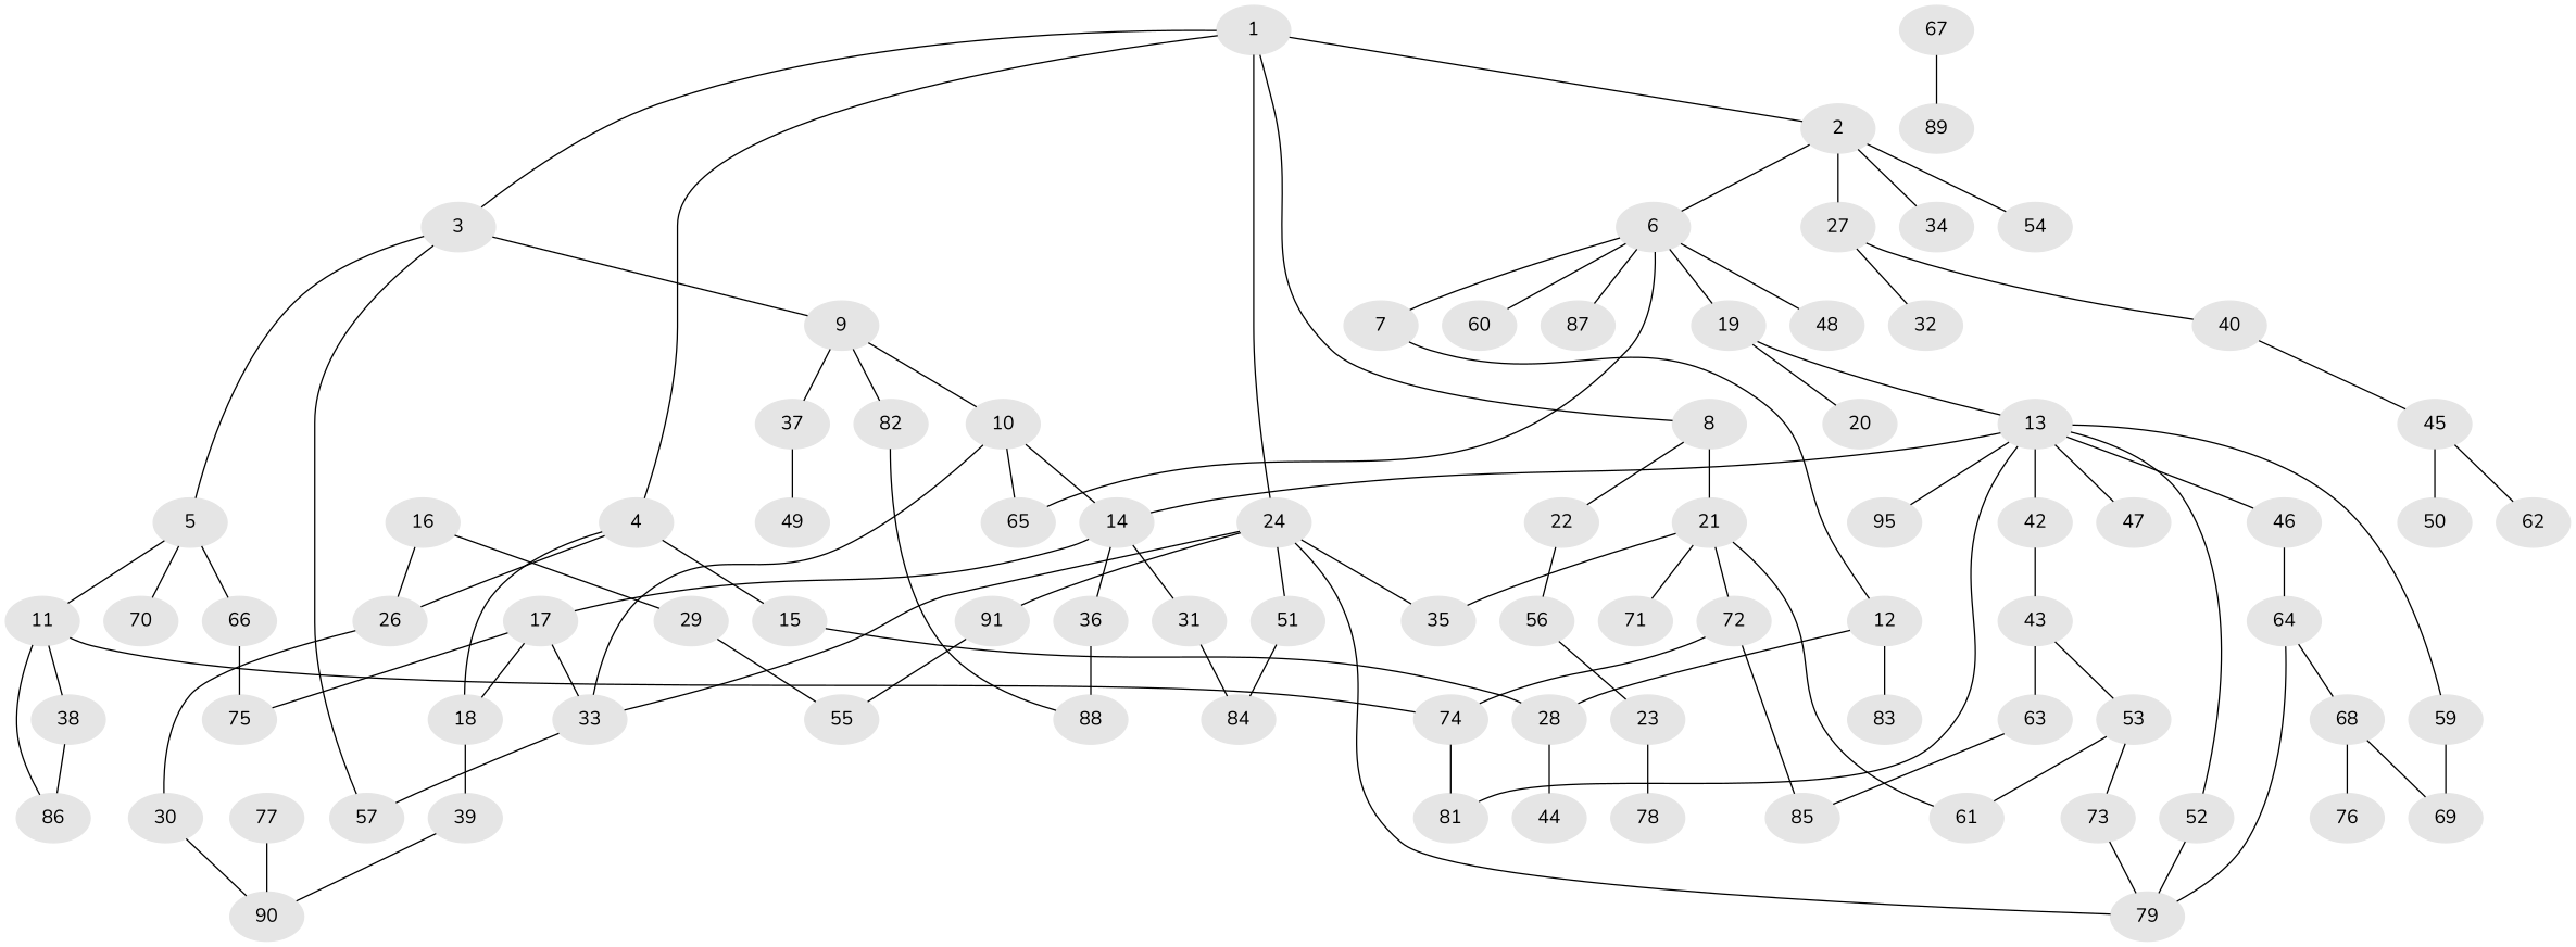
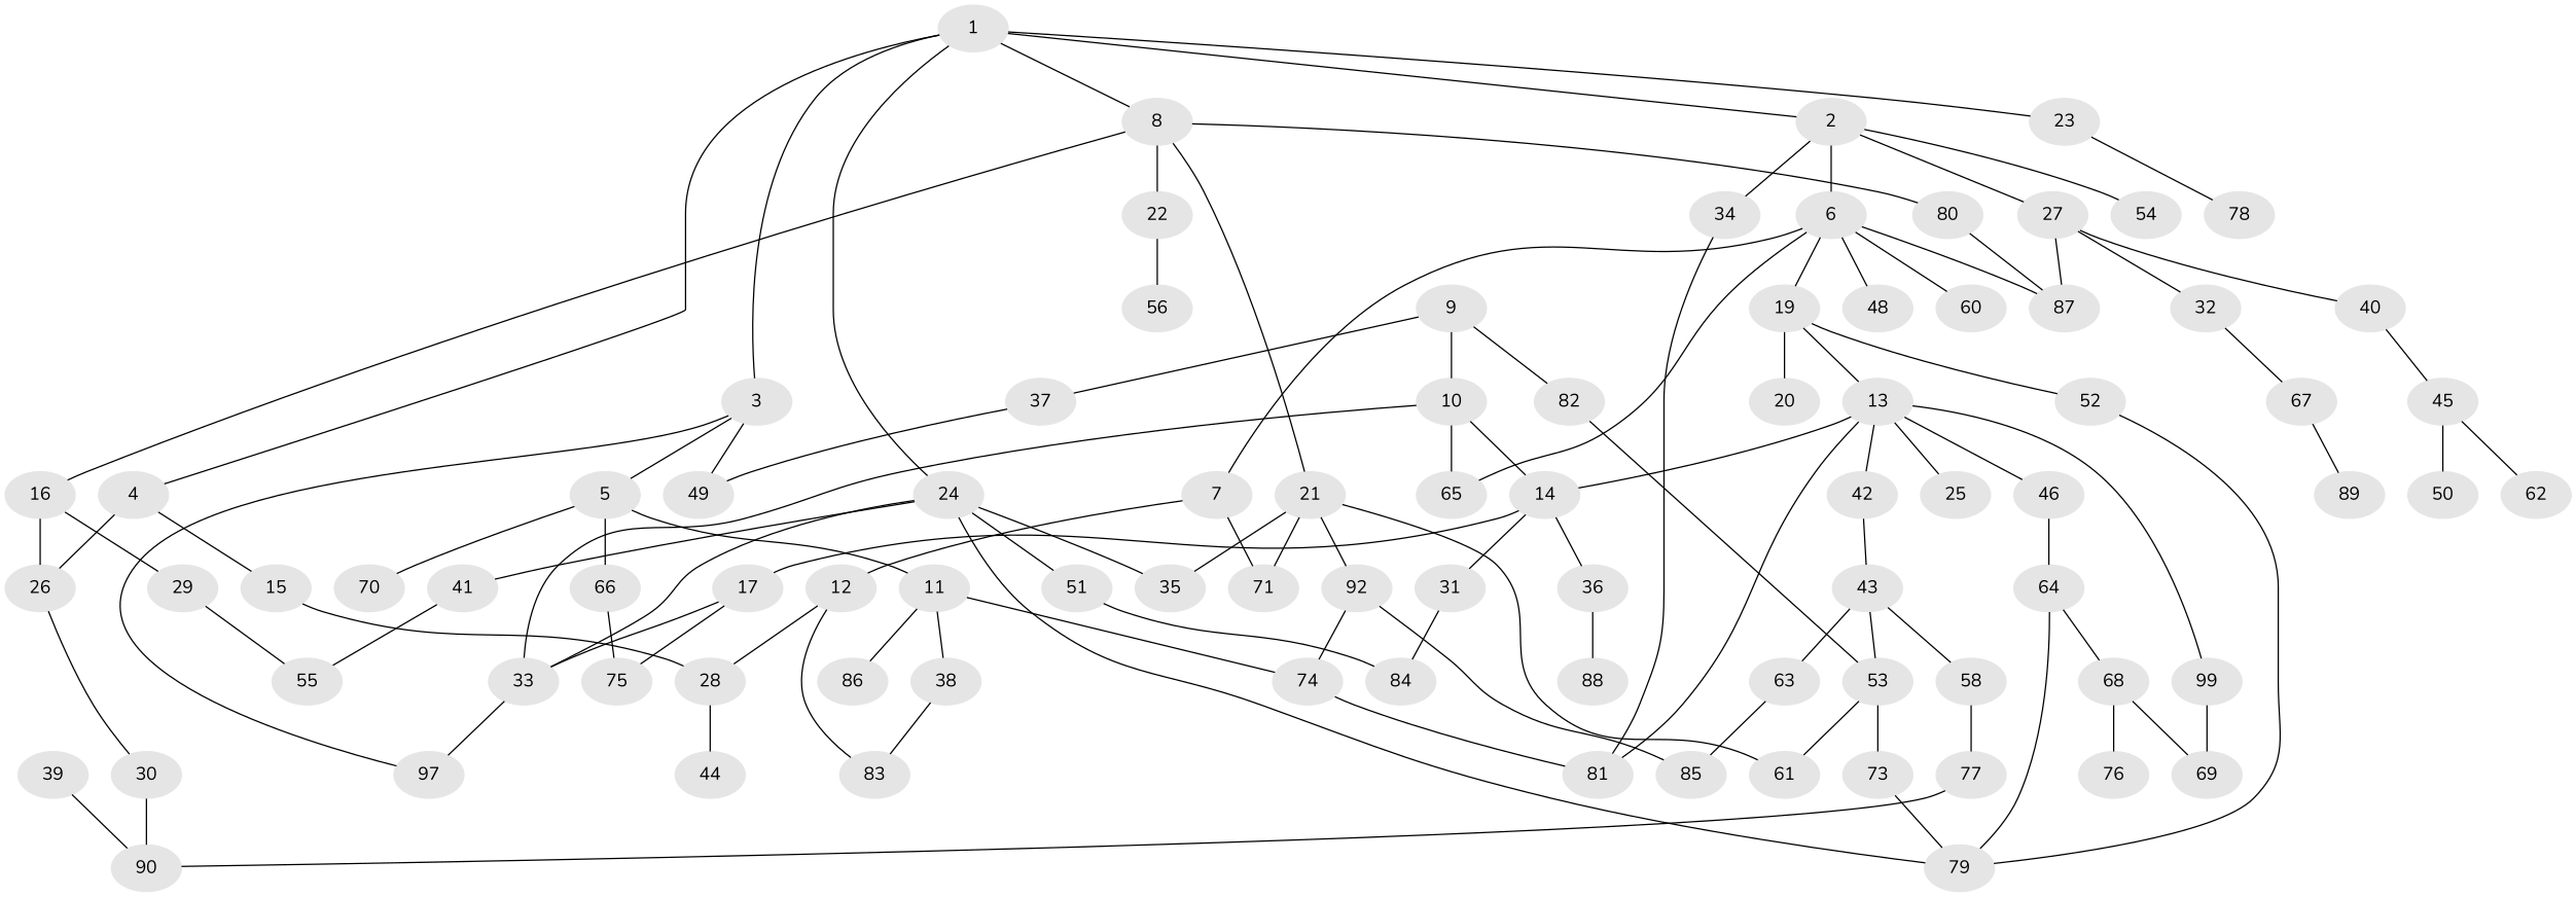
  graph {
    fontname=Nunito
    node [color=gray90 fontname=Nunito style=filled]
    edge [fontname=Nunito]
    1
    2
    3
    4
    8
    23
    24
    6
    27
    34
    54
    5
    9
-   57
+   57 [label=97]
    15
-   18
    26
    16
    21
    22
+   80
    78
    33
    35
-   41 [label=91]
+   41
    51
    79
    7
    19
    48
    60
    65
    87
    32
    40
    81
    11
    66
    70
    10
    37
    82
    28
    39
    30
    38
    74
    86
    75
    12
    71
    13
    14
-   25 [label=95]
+   25
    42
    46
-   47
    52
-   59
+   59 [label=99]
    20
    83
    29
    61
-   72
+   72 [label=92]
    56
    49
    88
    17
    31
    36
    44
    43
    64
    69
    84
    55
    90
    85
    67
    45
    89
    50
    62
    53
+   58
    63
    73
    77
    68
    76
    1 -- 2
    1 -- 3
    1 -- 4
    1 -- 8
-   56 -- 23
+   1 -- 23
    1 -- 24
    2 -- 6
    2 -- 27
    2 -- 34
    2 -- 54
    3 -- 5
-   3 -- 9
+   3 -- 49
    3 -- 57
    4 -- 15
-   4 -- 18
    4 -- 26
+   8 -- 16
    8 -- 21
    8 -- 22
+   8 -- 80
    23 -- 78
    24 -- 33
    24 -- 35
    24 -- 41
    24 -- 51
    24 -- 79
    6 -- 7
    6 -- 19
    6 -- 48
    6 -- 60
    6 -- 65
    6 -- 87
+   27 -- 87
    27 -- 32
    27 -- 40
+   34 -- 81
    5 -- 11
    5 -- 66
    5 -- 70
    9 -- 10
    9 -- 37
    9 -- 82
    15 -- 28
-   18 -- 39
    26 -- 30
    16 -- 26
    16 -- 29
    21 -- 35
    21 -- 71
    21 -- 61
    21 -- 72
    22 -- 56
+   80 -- 87
    33 -- 57
    41 -- 55
    51 -- 84
    7 -- 12
+   7 -- 71
    19 -- 13
    19 -- 20
+   32 -- 67
    40 -- 45
    11 -- 38
    11 -- 74
    11 -- 86
    66 -- 75
    10 -- 33
    10 -- 65
    10 -- 14
    37 -- 49
-   82 -- 88
+   82 -- 53
    28 -- 44
    39 -- 90
    30 -- 90
-   38 -- 86
+   38 -- 83
    74 -- 81
    12 -- 28
    12 -- 83
    13 -- 81
    13 -- 14
    13 -- 25
    13 -- 42
    13 -- 46
-   13 -- 47
-   13 -- 52
+   19 -- 52
    13 -- 59
    14 -- 17
    14 -- 31
    14 -- 36
    42 -- 43
    46 -- 64
    52 -- 79
    59 -- 69
    29 -- 55
    72 -- 74
    72 -- 85
-   17 -- 18
    17 -- 33
    17 -- 75
    31 -- 84
    36 -- 88
    43 -- 53
+   43 -- 58
    43 -- 63
    64 -- 79
    64 -- 68
    67 -- 89
    45 -- 50
    45 -- 62
    53 -- 61
    53 -- 73
+   58 -- 77
    63 -- 85
    73 -- 79
    77 -- 90
    68 -- 69
    68 -- 76
  }
